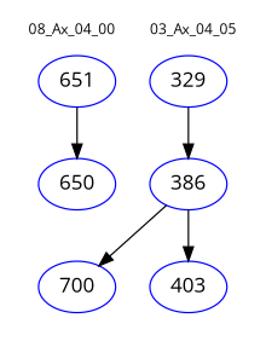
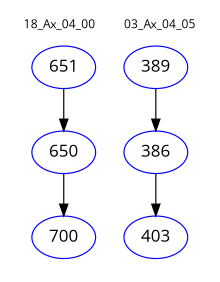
  digraph {
    fontname="Open Sans"
    node [color=blue fontname="Open Sans"]
    edge [color=black fontname="Open Sans"]
    n1 [label=651]
    n2 [label=650]
    n3 [label=700]
-   n4 [label=329]
+   n4 [label=389]
    n5 [label=386]
    n6 [label=403]
    subgraph cluster_1 {
      color=white
      fontsize=10
-     label="08_Ax_04_00"
+     label="18_Ax_04_00"
      n1
      n2
      n3
    }
    subgraph cluster_2 {
      color=white
      fontsize=10
      label="03_Ax_04_05"
      n4
      n5
      n6
    }
    n1 -> n2
-   n5 -> n3
+   n2 -> n3
    n4 -> n5
    n5 -> n6
  }
